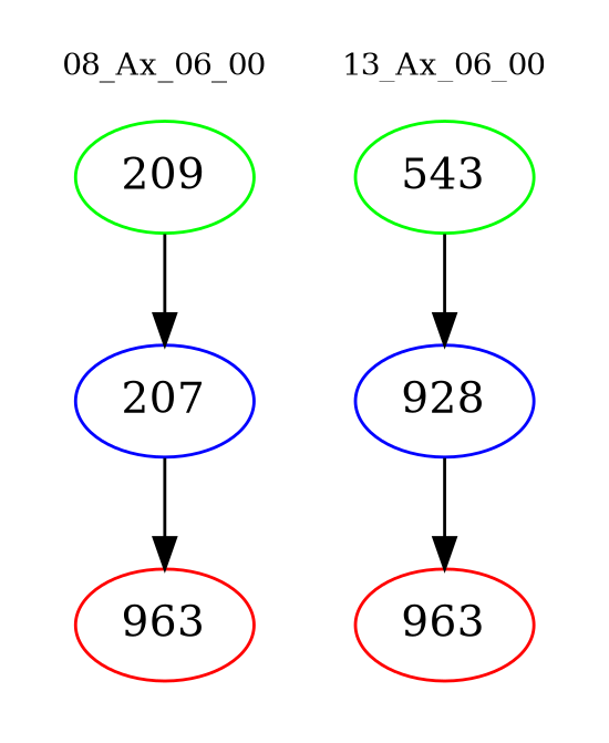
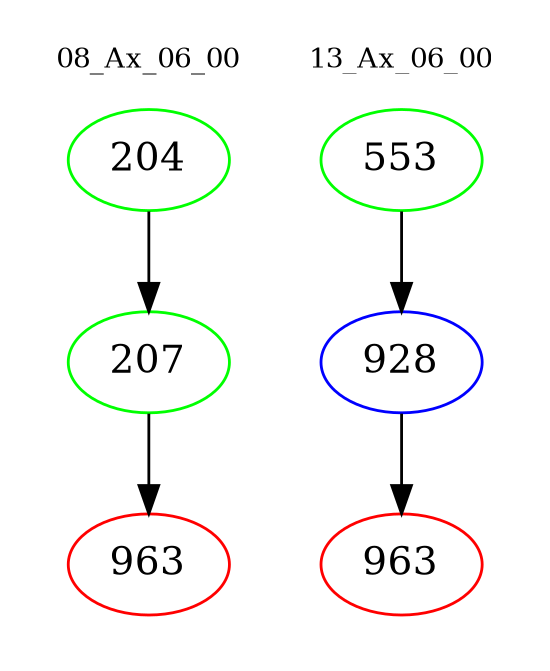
  digraph {
    node [color=green]
    edge [color=black]
-   n1 [label=209]
-   n2 [color=blue label=207]
+   n1 [label=204]
+   n2 [label=207]
    n3 [color=red label=963]
-   n4 [label=543]
+   n4 [label=553]
    n5 [color=blue label=928]
    n6 [color=red label=963]
    subgraph cluster_1 {
      color=white
      fontsize=10
      label="08_Ax_06_00"
      n1
      n2
      n3
    }
    subgraph cluster_2 {
      color=white
      fontsize=10
      label="13_Ax_06_00"
      n4
      n5
      n6
    }
    n1 -> n2
    n2 -> n3
    n4 -> n5
    n5 -> n6
  }
